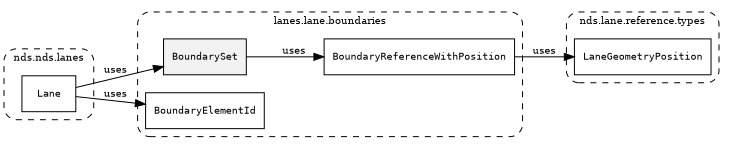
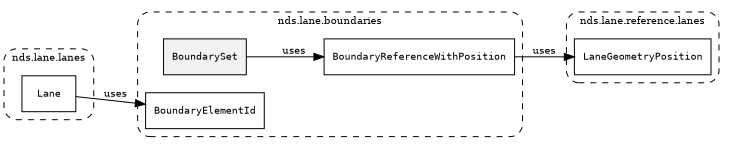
  digraph {
    fontsize=10
    rankdir=LR
    node [fontsize=10 shape=box]
    edge [fontsize=10]
    n1 [fillcolor="#0000000D" label=<<font face="monospace"><table align="center" border="0" cellspacing="0" cellpadding="0"><tr><td href="../../../content/packages/nds.lane.boundaries.html#Structure-BoundarySet" title="Structure defined in nds.lane.boundaries">BoundarySet</td></tr></table></font>> style=filled]
    n2 [label=<<font face="monospace"><table align="center" border="0" cellspacing="0" cellpadding="0"><tr><td href="../../../content/packages/nds.lane.boundaries.html#Structure-BoundaryReferenceWithPosition" title="Structure defined in nds.lane.boundaries">BoundaryReferenceWithPosition</td></tr></table></font>>]
    n3 [label=<<font face="monospace"><table align="center" border="0" cellspacing="0" cellpadding="0"><tr><td href="../../../content/packages/nds.lane.boundaries.html#Subtype-BoundaryElementId" title="Subtype defined in nds.lane.boundaries">BoundaryElementId</td></tr></table></font>>]
    n4 [label=<<font face="monospace"><table align="center" border="0" cellspacing="0" cellpadding="0"><tr><td href="../../../content/packages/nds.lane.reference.types.html#Subtype-LaneGeometryPosition" title="Subtype defined in nds.lane.reference.types">LaneGeometryPosition</td></tr></table></font>>]
    n5 [label=<<font face="monospace"><table align="center" border="0" cellspacing="0" cellpadding="0"><tr><td href="../../../content/packages/nds.lane.lanes.html#Structure-Lane" title="Structure defined in nds.lane.lanes">Lane</td></tr></table></font>>]
    subgraph cluster_1 {
-     label="lanes.lane.boundaries"
+     label="nds.lane.boundaries"
      style="dashed, rounded"
      n1
      n2
      n3
    }
    subgraph cluster_2 {
-     label="nds.lane.reference.types"
+     label="nds.lane.reference.lanes"
      style="dashed, rounded"
      n4
    }
    subgraph cluster_3 {
-     label="nds.nds.lanes"
+     label="nds.lane.lanes"
      style="dashed, rounded"
      n5
    }
    n1 -> n2 [label=uses]
    n2 -> n4 [label=uses]
-   n5 -> n1 [label=uses]
    n5 -> n3 [label=uses]
  }
